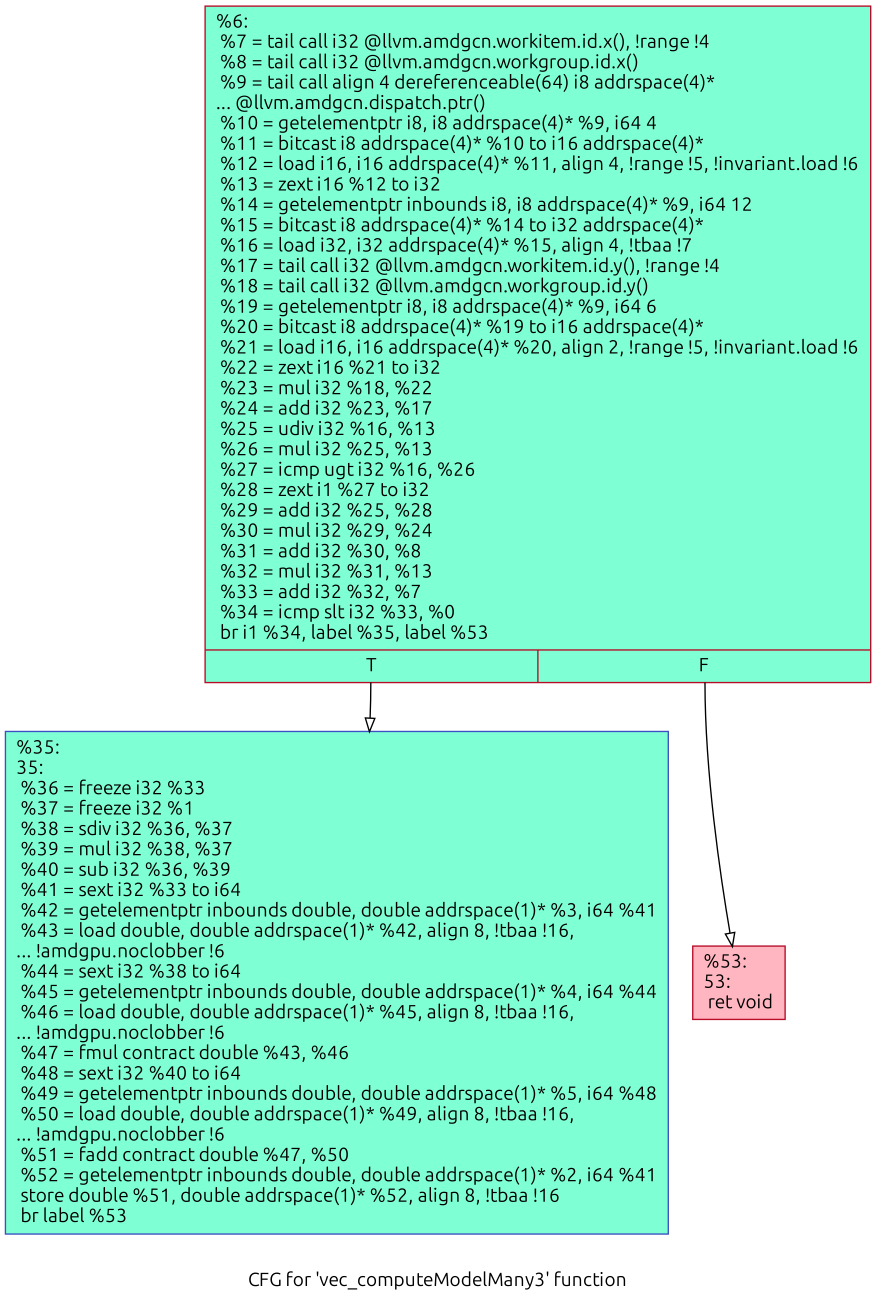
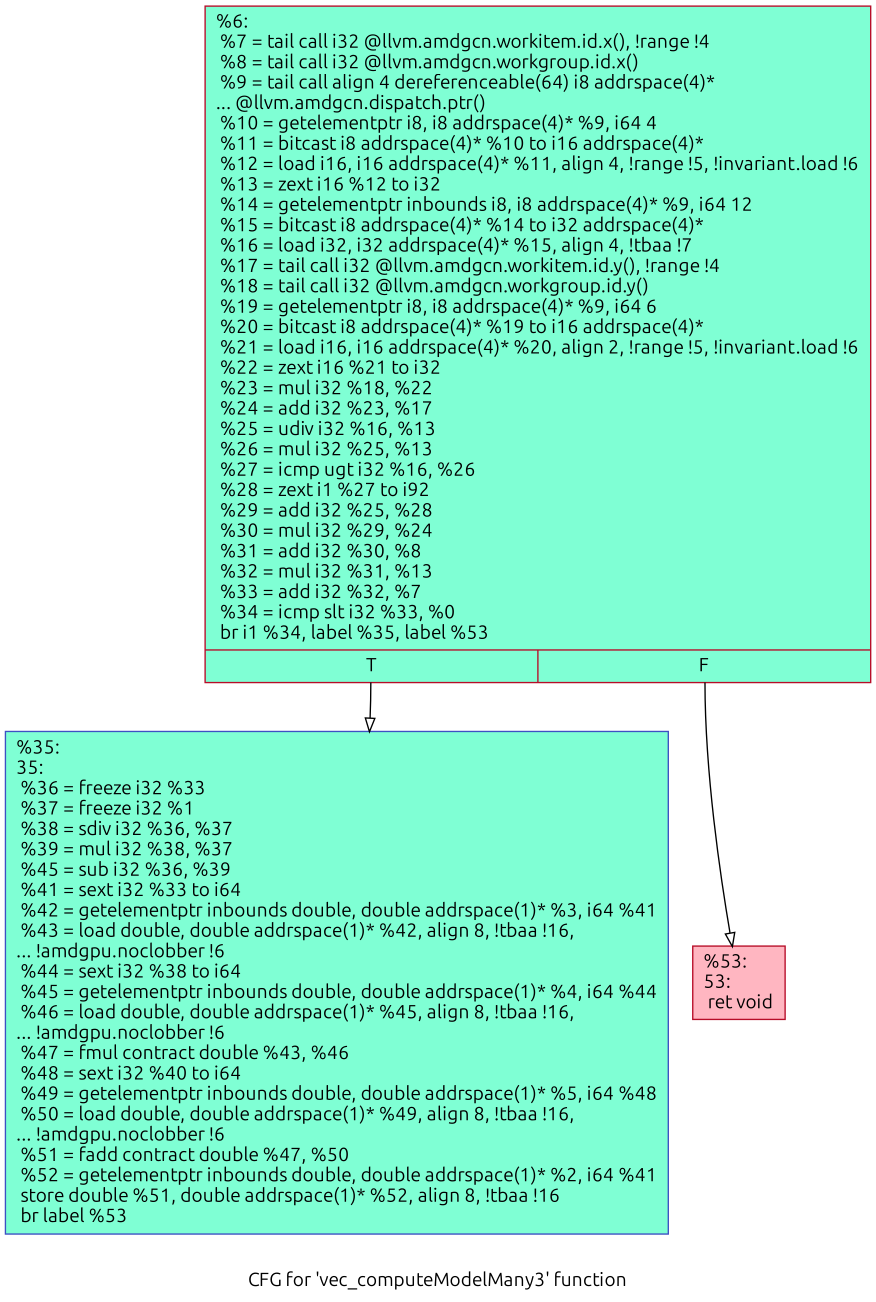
  digraph {
    fontname=Ubuntu
    label="CFG for 'vec_computeModelMany3' function"
    node [color="#b70d28ff" fillcolor=aquamarine fontname=Ubuntu shape=record style=filled]
    edge [arrowhead=onormal fontname=Ubuntu]
-   n1 [label="{%6:\l  %7 = tail call i32 @llvm.amdgcn.workitem.id.x(), !range !4\l  %8 = tail call i32 @llvm.amdgcn.workgroup.id.x()\l  %9 = tail call align 4 dereferenceable(64) i8 addrspace(4)*\l... @llvm.amdgcn.dispatch.ptr()\l  %10 = getelementptr i8, i8 addrspace(4)* %9, i64 4\l  %11 = bitcast i8 addrspace(4)* %10 to i16 addrspace(4)*\l  %12 = load i16, i16 addrspace(4)* %11, align 4, !range !5, !invariant.load !6\l  %13 = zext i16 %12 to i32\l  %14 = getelementptr inbounds i8, i8 addrspace(4)* %9, i64 12\l  %15 = bitcast i8 addrspace(4)* %14 to i32 addrspace(4)*\l  %16 = load i32, i32 addrspace(4)* %15, align 4, !tbaa !7\l  %17 = tail call i32 @llvm.amdgcn.workitem.id.y(), !range !4\l  %18 = tail call i32 @llvm.amdgcn.workgroup.id.y()\l  %19 = getelementptr i8, i8 addrspace(4)* %9, i64 6\l  %20 = bitcast i8 addrspace(4)* %19 to i16 addrspace(4)*\l  %21 = load i16, i16 addrspace(4)* %20, align 2, !range !5, !invariant.load !6\l  %22 = zext i16 %21 to i32\l  %23 = mul i32 %18, %22\l  %24 = add i32 %23, %17\l  %25 = udiv i32 %16, %13\l  %26 = mul i32 %25, %13\l  %27 = icmp ugt i32 %16, %26\l  %28 = zext i1 %27 to i32\l  %29 = add i32 %25, %28\l  %30 = mul i32 %29, %24\l  %31 = add i32 %30, %8\l  %32 = mul i32 %31, %13\l  %33 = add i32 %32, %7\l  %34 = icmp slt i32 %33, %0\l  br i1 %34, label %35, label %53\l|{<s0>T|<s1>F}}"]
-   n2 [color="#3d50c3ff" label="{%35:\l35:                                               \l  %36 = freeze i32 %33\l  %37 = freeze i32 %1\l  %38 = sdiv i32 %36, %37\l  %39 = mul i32 %38, %37\l  %40 = sub i32 %36, %39\l  %41 = sext i32 %33 to i64\l  %42 = getelementptr inbounds double, double addrspace(1)* %3, i64 %41\l  %43 = load double, double addrspace(1)* %42, align 8, !tbaa !16,\l... !amdgpu.noclobber !6\l  %44 = sext i32 %38 to i64\l  %45 = getelementptr inbounds double, double addrspace(1)* %4, i64 %44\l  %46 = load double, double addrspace(1)* %45, align 8, !tbaa !16,\l... !amdgpu.noclobber !6\l  %47 = fmul contract double %43, %46\l  %48 = sext i32 %40 to i64\l  %49 = getelementptr inbounds double, double addrspace(1)* %5, i64 %48\l  %50 = load double, double addrspace(1)* %49, align 8, !tbaa !16,\l... !amdgpu.noclobber !6\l  %51 = fadd contract double %47, %50\l  %52 = getelementptr inbounds double, double addrspace(1)* %2, i64 %41\l  store double %51, double addrspace(1)* %52, align 8, !tbaa !16\l  br label %53\l}"]
+   n1 [label="{%6:\l  %7 = tail call i32 @llvm.amdgcn.workitem.id.x(), !range !4\l  %8 = tail call i32 @llvm.amdgcn.workgroup.id.x()\l  %9 = tail call align 4 dereferenceable(64) i8 addrspace(4)*\l... @llvm.amdgcn.dispatch.ptr()\l  %10 = getelementptr i8, i8 addrspace(4)* %9, i64 4\l  %11 = bitcast i8 addrspace(4)* %10 to i16 addrspace(4)*\l  %12 = load i16, i16 addrspace(4)* %11, align 4, !range !5, !invariant.load !6\l  %13 = zext i16 %12 to i32\l  %14 = getelementptr inbounds i8, i8 addrspace(4)* %9, i64 12\l  %15 = bitcast i8 addrspace(4)* %14 to i32 addrspace(4)*\l  %16 = load i32, i32 addrspace(4)* %15, align 4, !tbaa !7\l  %17 = tail call i32 @llvm.amdgcn.workitem.id.y(), !range !4\l  %18 = tail call i32 @llvm.amdgcn.workgroup.id.y()\l  %19 = getelementptr i8, i8 addrspace(4)* %9, i64 6\l  %20 = bitcast i8 addrspace(4)* %19 to i16 addrspace(4)*\l  %21 = load i16, i16 addrspace(4)* %20, align 2, !range !5, !invariant.load !6\l  %22 = zext i16 %21 to i32\l  %23 = mul i32 %18, %22\l  %24 = add i32 %23, %17\l  %25 = udiv i32 %16, %13\l  %26 = mul i32 %25, %13\l  %27 = icmp ugt i32 %16, %26\l  %28 = zext i1 %27 to i92\l  %29 = add i32 %25, %28\l  %30 = mul i32 %29, %24\l  %31 = add i32 %30, %8\l  %32 = mul i32 %31, %13\l  %33 = add i32 %32, %7\l  %34 = icmp slt i32 %33, %0\l  br i1 %34, label %35, label %53\l|{<s0>T|<s1>F}}"]
+   n2 [color="#3d50c3ff" label="{%35:\l35:                                               \l  %36 = freeze i32 %33\l  %37 = freeze i32 %1\l  %38 = sdiv i32 %36, %37\l  %39 = mul i32 %38, %37\l  %45 = sub i32 %36, %39\l  %41 = sext i32 %33 to i64\l  %42 = getelementptr inbounds double, double addrspace(1)* %3, i64 %41\l  %43 = load double, double addrspace(1)* %42, align 8, !tbaa !16,\l... !amdgpu.noclobber !6\l  %44 = sext i32 %38 to i64\l  %45 = getelementptr inbounds double, double addrspace(1)* %4, i64 %44\l  %46 = load double, double addrspace(1)* %45, align 8, !tbaa !16,\l... !amdgpu.noclobber !6\l  %47 = fmul contract double %43, %46\l  %48 = sext i32 %40 to i64\l  %49 = getelementptr inbounds double, double addrspace(1)* %5, i64 %48\l  %50 = load double, double addrspace(1)* %49, align 8, !tbaa !16,\l... !amdgpu.noclobber !6\l  %51 = fadd contract double %47, %50\l  %52 = getelementptr inbounds double, double addrspace(1)* %2, i64 %41\l  store double %51, double addrspace(1)* %52, align 8, !tbaa !16\l  br label %53\l}"]
    n3 [fillcolor=lightpink label="{%53:\l53:                                               \l  ret void\l}"]
    n1 -> n2 [tailport=s0]
    n1 -> n3 [tailport=s1]
  }
